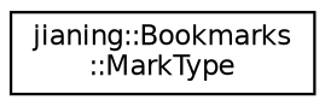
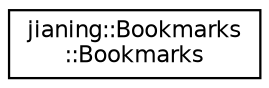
  digraph {
    rankdir=LR
-   n1 [color=black fillcolor=white fontname=Helvetica fontsize=10 height=0.2 label="jianing::Bookmarks\l::MarkType" shape=record style=filled width=0.4]
+   n1 [color=black fillcolor=white fontname=Helvetica fontsize=10 height=0.2 label="jianing::Bookmarks\l::Bookmarks" shape=record style=filled width=0.4]
  }
